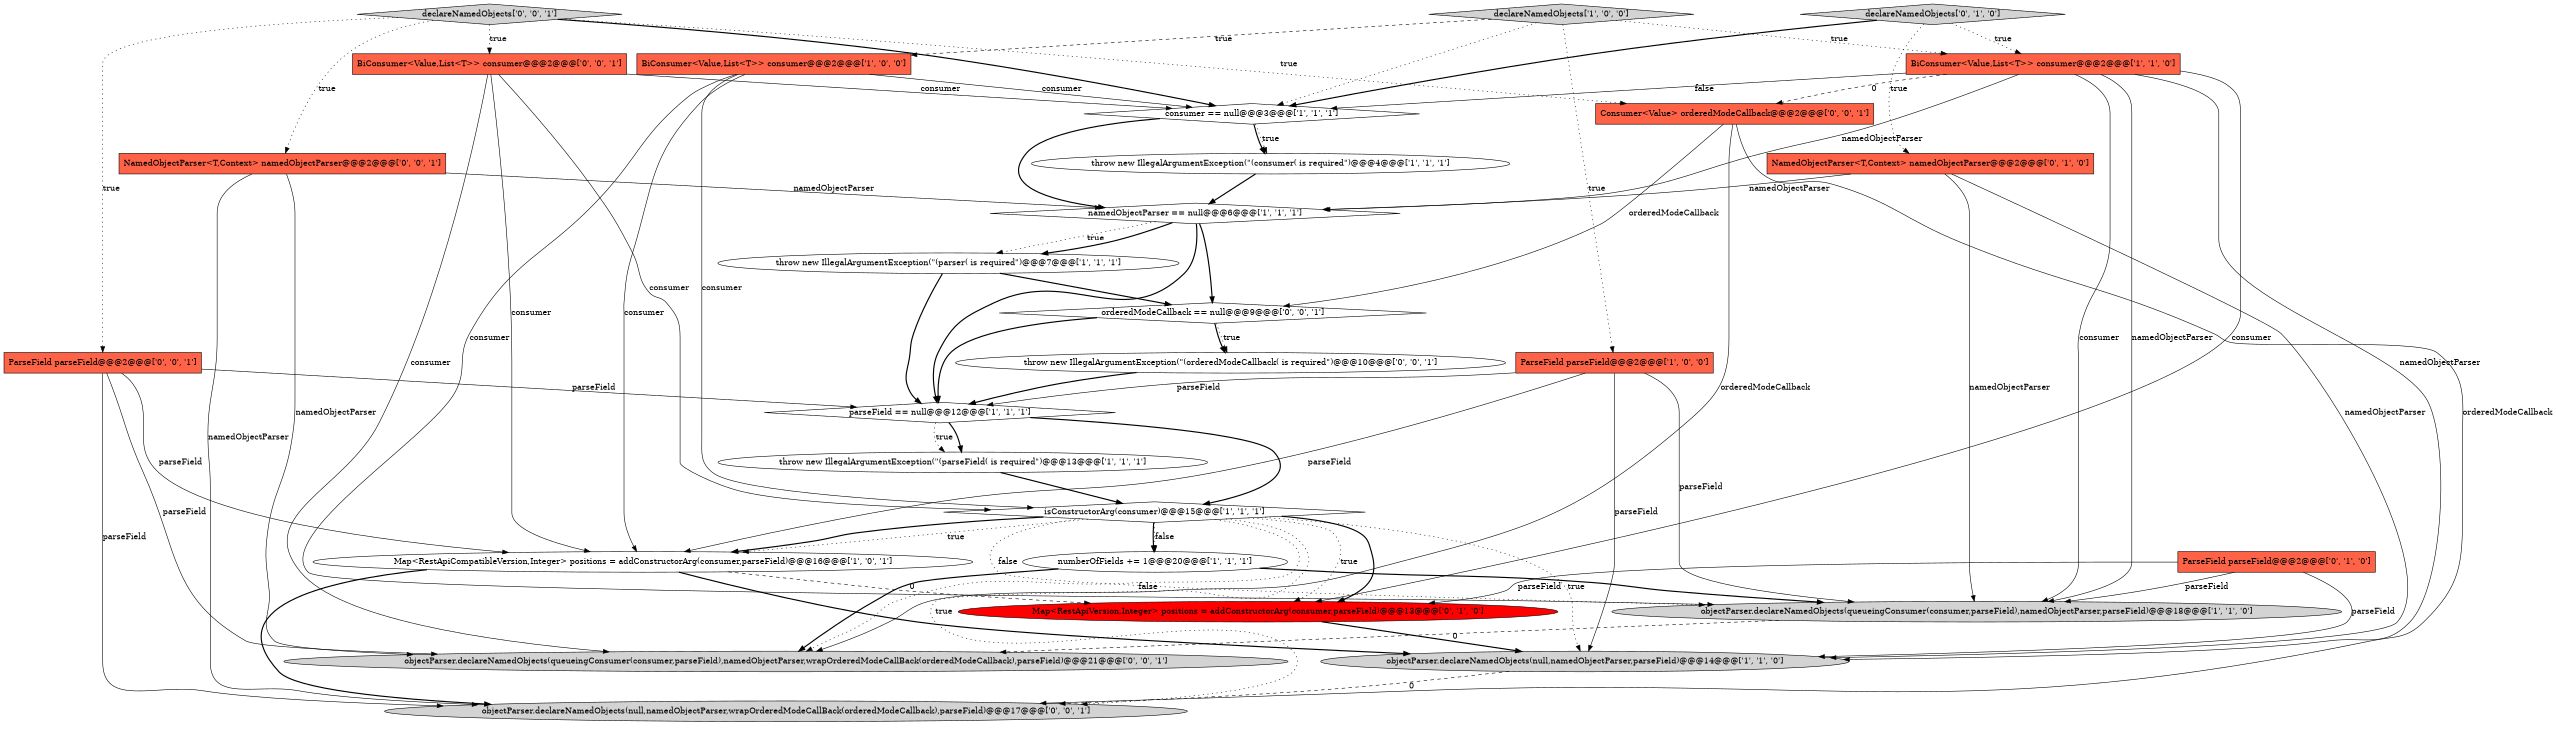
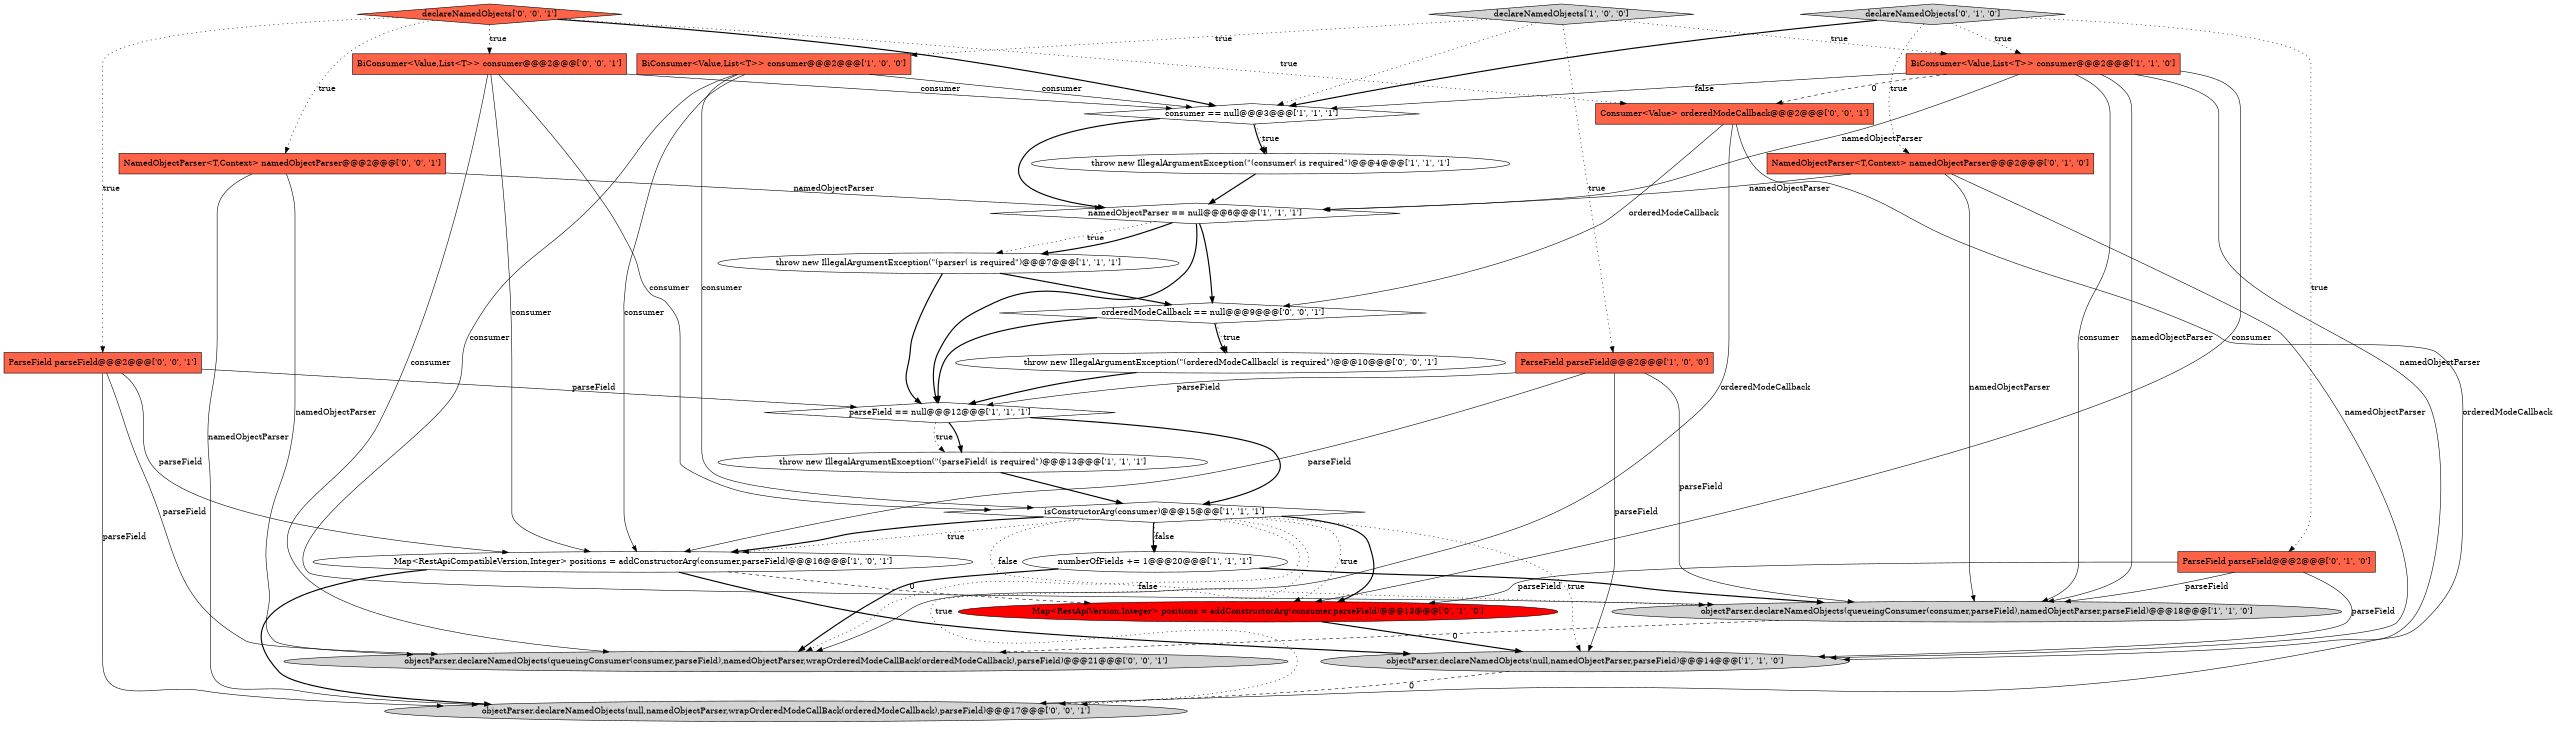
  digraph {
    node [fillcolor=white shape=ellipse style=filled]
    edge [style=solid]
    n1 [fillcolor=tomato label="Consumer<Value> orderedModeCallback@@@2@@@['0', '0', '1']" shape=box]
    n2 [fillcolor=lightgray label="objectParser.declareNamedObjects(queueingConsumer(consumer,parseField),namedObjectParser,wrapOrderedModeCallBack(orderedModeCallback),parseField)@@@21@@@['0', '0', '1']"]
    n3 [label="orderedModeCallback == null@@@9@@@['0', '0', '1']" shape=diamond]
    n4 [fillcolor=lightgray label="objectParser.declareNamedObjects(null,namedObjectParser,wrapOrderedModeCallBack(orderedModeCallback),parseField)@@@17@@@['0', '0', '1']"]
    n5 [label="parseField == null@@@12@@@['1', '1', '1']" shape=diamond]
    n6 [label="throw new IllegalArgumentException(\"(orderedModeCallback( is required\")@@@10@@@['0', '0', '1']"]
    n7 [fillcolor=lightgray label="objectParser.declareNamedObjects(queueingConsumer(consumer,parseField),namedObjectParser,parseField)@@@18@@@['1', '1', '0']"]
    n8 [label="isConstructorArg(consumer)@@@15@@@['1', '1', '1']" shape=diamond]
    n9 [label="numberOfFields += 1@@@20@@@['1', '1', '1']"]
    n10 [fillcolor=lightgray label="objectParser.declareNamedObjects(null,namedObjectParser,parseField)@@@14@@@['1', '1', '0']"]
    n11 [label="Map<RestApiCompatibleVersion,Integer> positions = addConstructorArg(consumer,parseField)@@@16@@@['1', '0', '1']"]
    n12 [fillcolor=red label="Map<RestApiVersion,Integer> positions = addConstructorArg(consumer,parseField)@@@13@@@['0', '1', '0']"]
    n13 [label="namedObjectParser == null@@@6@@@['1', '1', '1']" shape=diamond]
    n14 [label="throw new IllegalArgumentException(\"(parser( is required\")@@@7@@@['1', '1', '1']"]
    n15 [label="throw new IllegalArgumentException(\"(parseField( is required\")@@@13@@@['1', '1', '1']"]
    n16 [label="consumer == null@@@3@@@['1', '1', '1']" shape=diamond]
    n17 [label="throw new IllegalArgumentException(\"(consumer( is required\")@@@4@@@['1', '1', '1']"]
    n18 [fillcolor=tomato label="NamedObjectParser<T,Context> namedObjectParser@@@2@@@['0', '1', '0']" shape=box]
-   n19 [fillcolor=lightgray label="declareNamedObjects['0', '0', '1']" shape=diamond]
+   n19 [fillcolor=tomato label="declareNamedObjects['0', '0', '1']" shape=diamond]
    n20 [fillcolor=tomato label="NamedObjectParser<T,Context> namedObjectParser@@@2@@@['0', '0', '1']" shape=box]
    n21 [fillcolor=tomato label="ParseField parseField@@@2@@@['0', '0', '1']" shape=box]
    n22 [fillcolor=tomato label="BiConsumer<Value,List<T>> consumer@@@2@@@['0', '0', '1']" shape=box]
    n23 [fillcolor=lightgray label="declareNamedObjects['0', '1', '0']" shape=diamond]
    n24 [fillcolor=tomato label="BiConsumer<Value,List<T>> consumer@@@2@@@['1', '1', '0']" shape=box]
    n25 [fillcolor=tomato label="ParseField parseField@@@2@@@['0', '1', '0']" shape=box]
    n26 [fillcolor=tomato label="ParseField parseField@@@2@@@['1', '0', '0']" shape=box]
    n27 [fillcolor=tomato label="BiConsumer<Value,List<T>> consumer@@@2@@@['1', '0', '0']" shape=box]
    n28 [fillcolor=lightgray label="declareNamedObjects['1', '0', '0']" shape=diamond]
    n1 -> n2 [label=orderedModeCallback]
    n1 -> n3 [label=orderedModeCallback]
    n1 -> n4 [label=orderedModeCallback]
    n3 -> n5 [style=bold]
    n3 -> n6 [style=bold]
    n3 -> n6 [label=true style=dotted]
    n5 -> n8 [style=bold]
    n5 -> n15 [style=bold]
    n5 -> n15 [label=true style=dotted]
    n6 -> n5 [style=bold]
    n7 -> n2 [label=0 style=dashed]
    n8 -> n2 [label=false style=dotted]
    n8 -> n4 [label=true style=dotted]
    n8 -> n7 [label=false style=dotted]
    n8 -> n9 [style=bold]
    n8 -> n9 [label=false style=dotted]
    n8 -> n10 [label=true style=dotted]
    n8 -> n11 [label=true style=dotted]
    n8 -> n11 [style=bold]
    n8 -> n12 [style=bold]
    n8 -> n12 [label=true style=dotted]
    n9 -> n2 [style=bold]
    n9 -> n7 [style=bold]
    n10 -> n4 [label=0 style=dashed]
    n11 -> n4 [style=bold]
    n11 -> n10 [style=bold]
    n11 -> n12 [label=0 style=dashed]
    n12 -> n10 [style=bold]
    n13 -> n3 [style=bold]
    n13 -> n5 [style=bold]
    n13 -> n14 [label=true style=dotted]
    n13 -> n14 [style=bold]
    n14 -> n3 [style=bold]
    n14 -> n5 [style=bold]
    n15 -> n8 [style=bold]
    n16 -> n13 [style=bold]
    n16 -> n17 [label=true style=dotted]
    n16 -> n17 [style=bold]
    n17 -> n13 [style=bold]
    n18 -> n7 [label=namedObjectParser]
    n18 -> n10 [label=namedObjectParser]
    n18 -> n13 [label=namedObjectParser]
    n19 -> n1 [label=true style=dotted]
    n19 -> n16 [style=bold]
    n19 -> n20 [label=true style=dotted]
    n19 -> n21 [label=true style=dotted]
    n19 -> n22 [label=true style=dotted]
    n20 -> n2 [label=namedObjectParser]
    n20 -> n4 [label=namedObjectParser]
    n20 -> n13 [label=namedObjectParser]
    n21 -> n2 [label=parseField]
    n21 -> n4 [label=parseField]
    n21 -> n5 [label=parseField]
    n21 -> n11 [label=parseField]
    n22 -> n2 [label=consumer]
    n22 -> n8 [label=consumer]
    n22 -> n11 [label=consumer]
    n22 -> n16 [label=consumer]
    n23 -> n16 [style=bold]
    n23 -> n18 [label=true style=dotted]
    n23 -> n24 [label=true style=dotted]
+   n23 -> n25 [label=true style=dotted]
    n24 -> n1 [label=0 style=dashed]
    n24 -> n7 [label=namedObjectParser]
    n24 -> n7 [label=consumer]
    n24 -> n10 [label=namedObjectParser]
    n24 -> n12 [label=consumer]
    n24 -> n13 [label=namedObjectParser]
    n24 -> n16 [label=false]
    n25 -> n7 [label=parseField]
    n25 -> n10 [label=parseField]
    n25 -> n12 [label=parseField]
    n26 -> n5 [label=parseField]
    n26 -> n7 [label=parseField]
    n26 -> n10 [label=parseField]
    n26 -> n11 [label=parseField]
    n27 -> n7 [label=consumer]
    n27 -> n8 [label=consumer]
    n27 -> n11 [label=consumer]
    n27 -> n16 [label=consumer]
    n28 -> n16 [style=dotted]
    n28 -> n24 [label=true style=dotted]
    n28 -> n26 [label=true style=dotted]
-   n28 -> n27 [label=true style=dashed]
+   n28 -> n27 [label=true style=dotted]
  }
